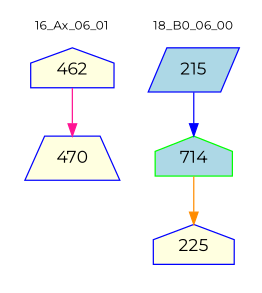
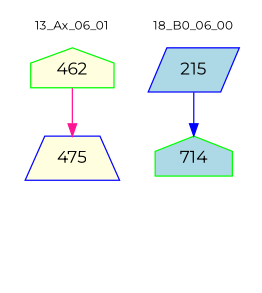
  digraph {
    fontname=Montserrat
    node [color=blue fillcolor=lightyellow fontname=Montserrat shape=house style=filled]
    edge [arrowhead=normal fontname=Montserrat]
-   n1 [label=462]
-   n2 [label=470 shape=trapezium]
+   n1 [color=green label=462]
+   n2 [label=475 shape=trapezium]
    n3 [fillcolor=lightblue label=215 shape=parallelogram]
    n4 [color=green fillcolor=lightblue label=714]
-   n5 [label=225]
    subgraph cluster_1 {
      color=white
      fontsize=10
-     label="16_Ax_06_01"
+     label="13_Ax_06_01"
      n1
      n2
    }
    subgraph cluster_2 {
      color=white
      fontsize=10
      label="18_B0_06_00"
      n3
      n4
-     n5
    }
    n1 -> n2 [color=deeppink]
    n3 -> n4 [color=blue]
-   n4 -> n5 [color=darkorange]
  }
